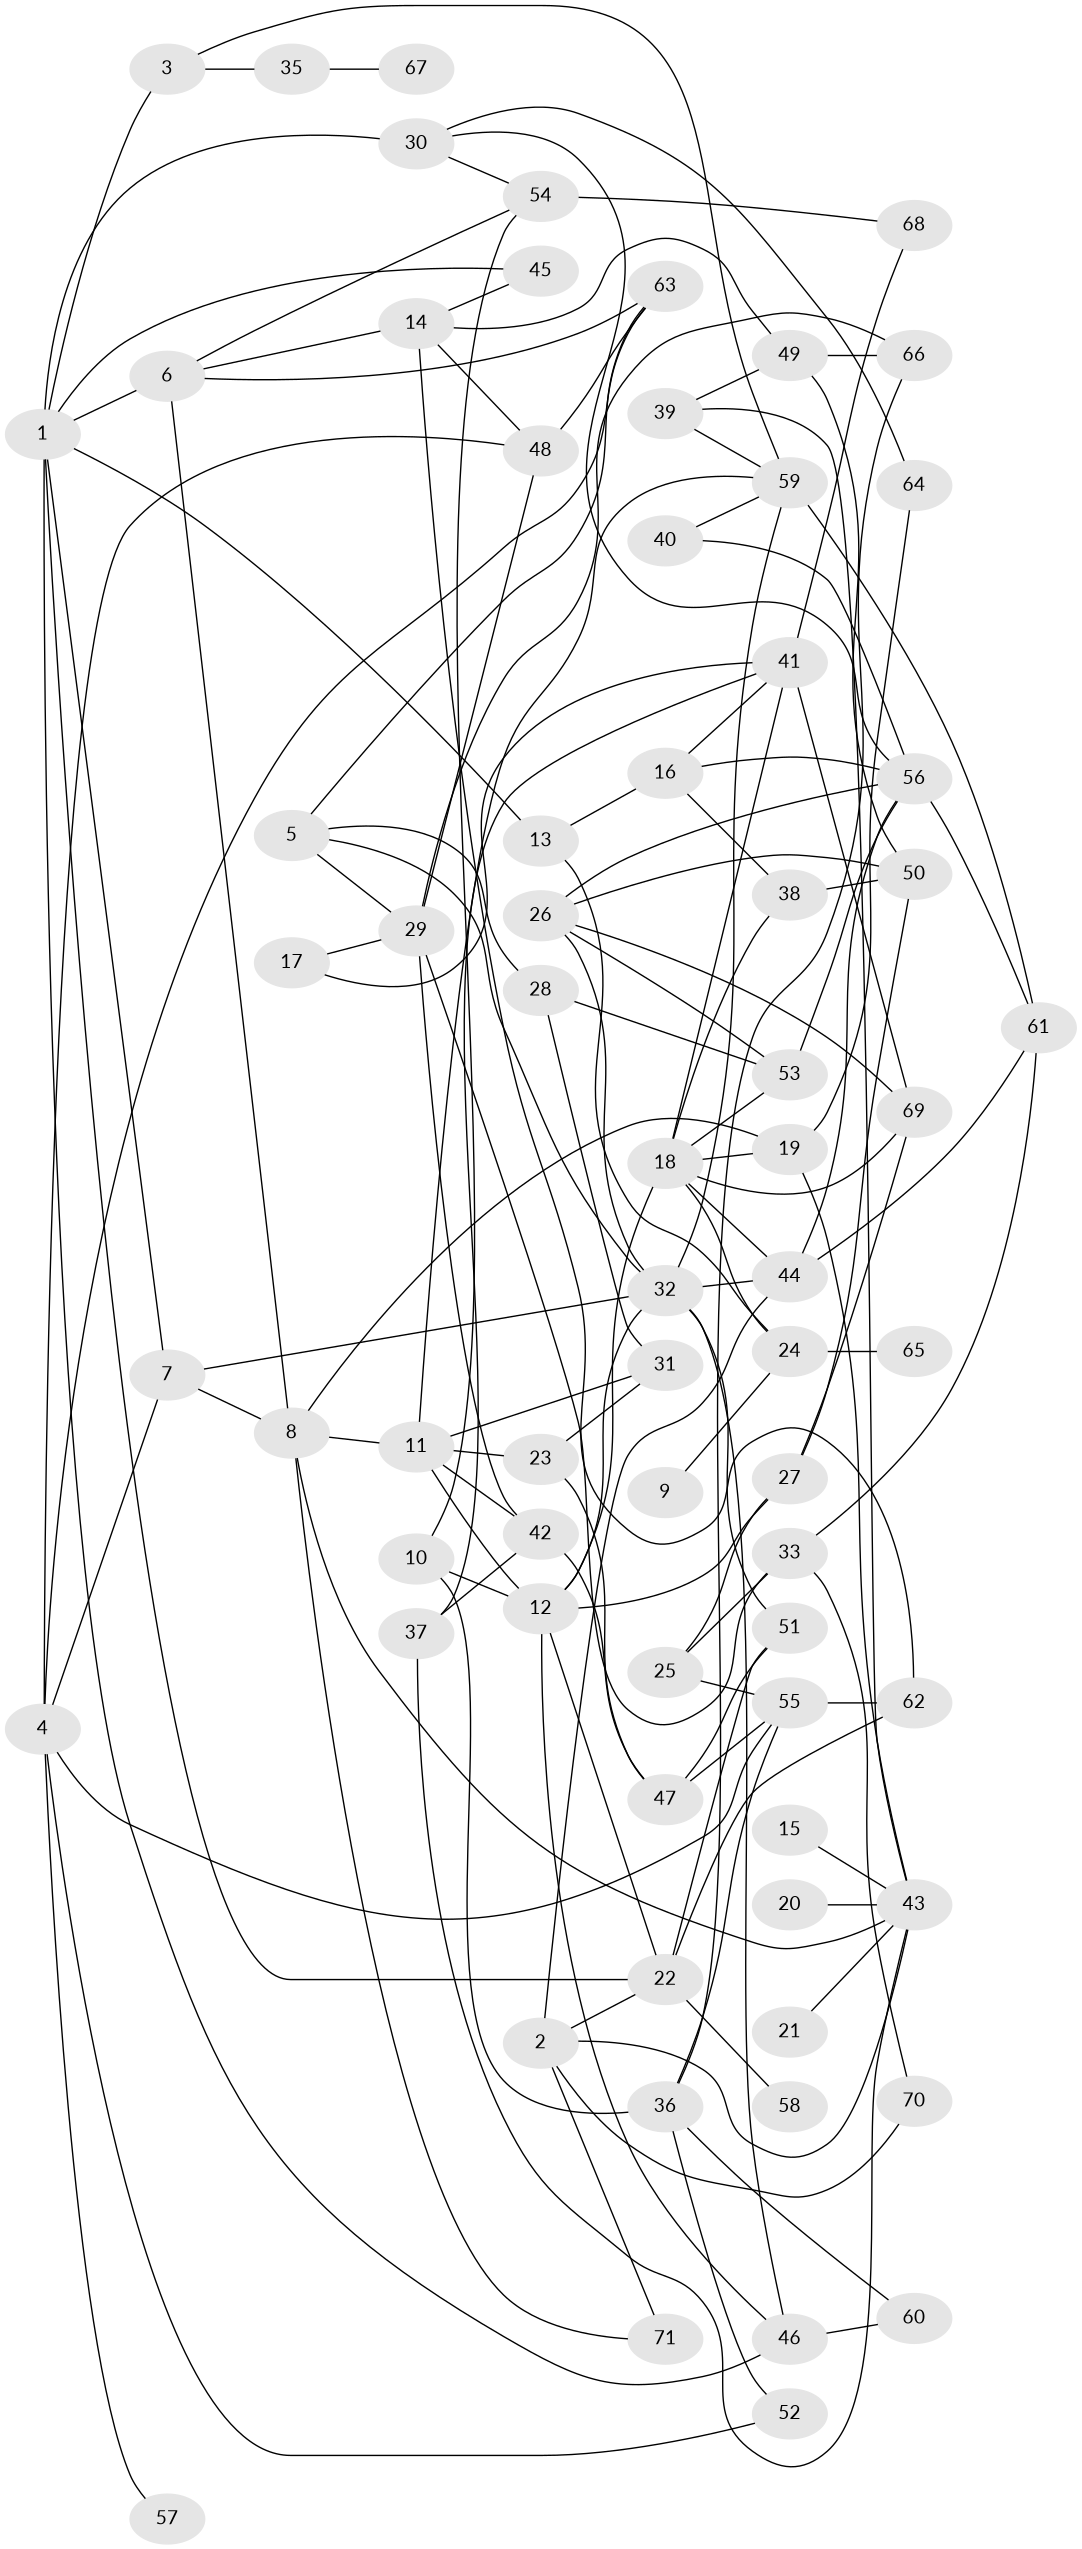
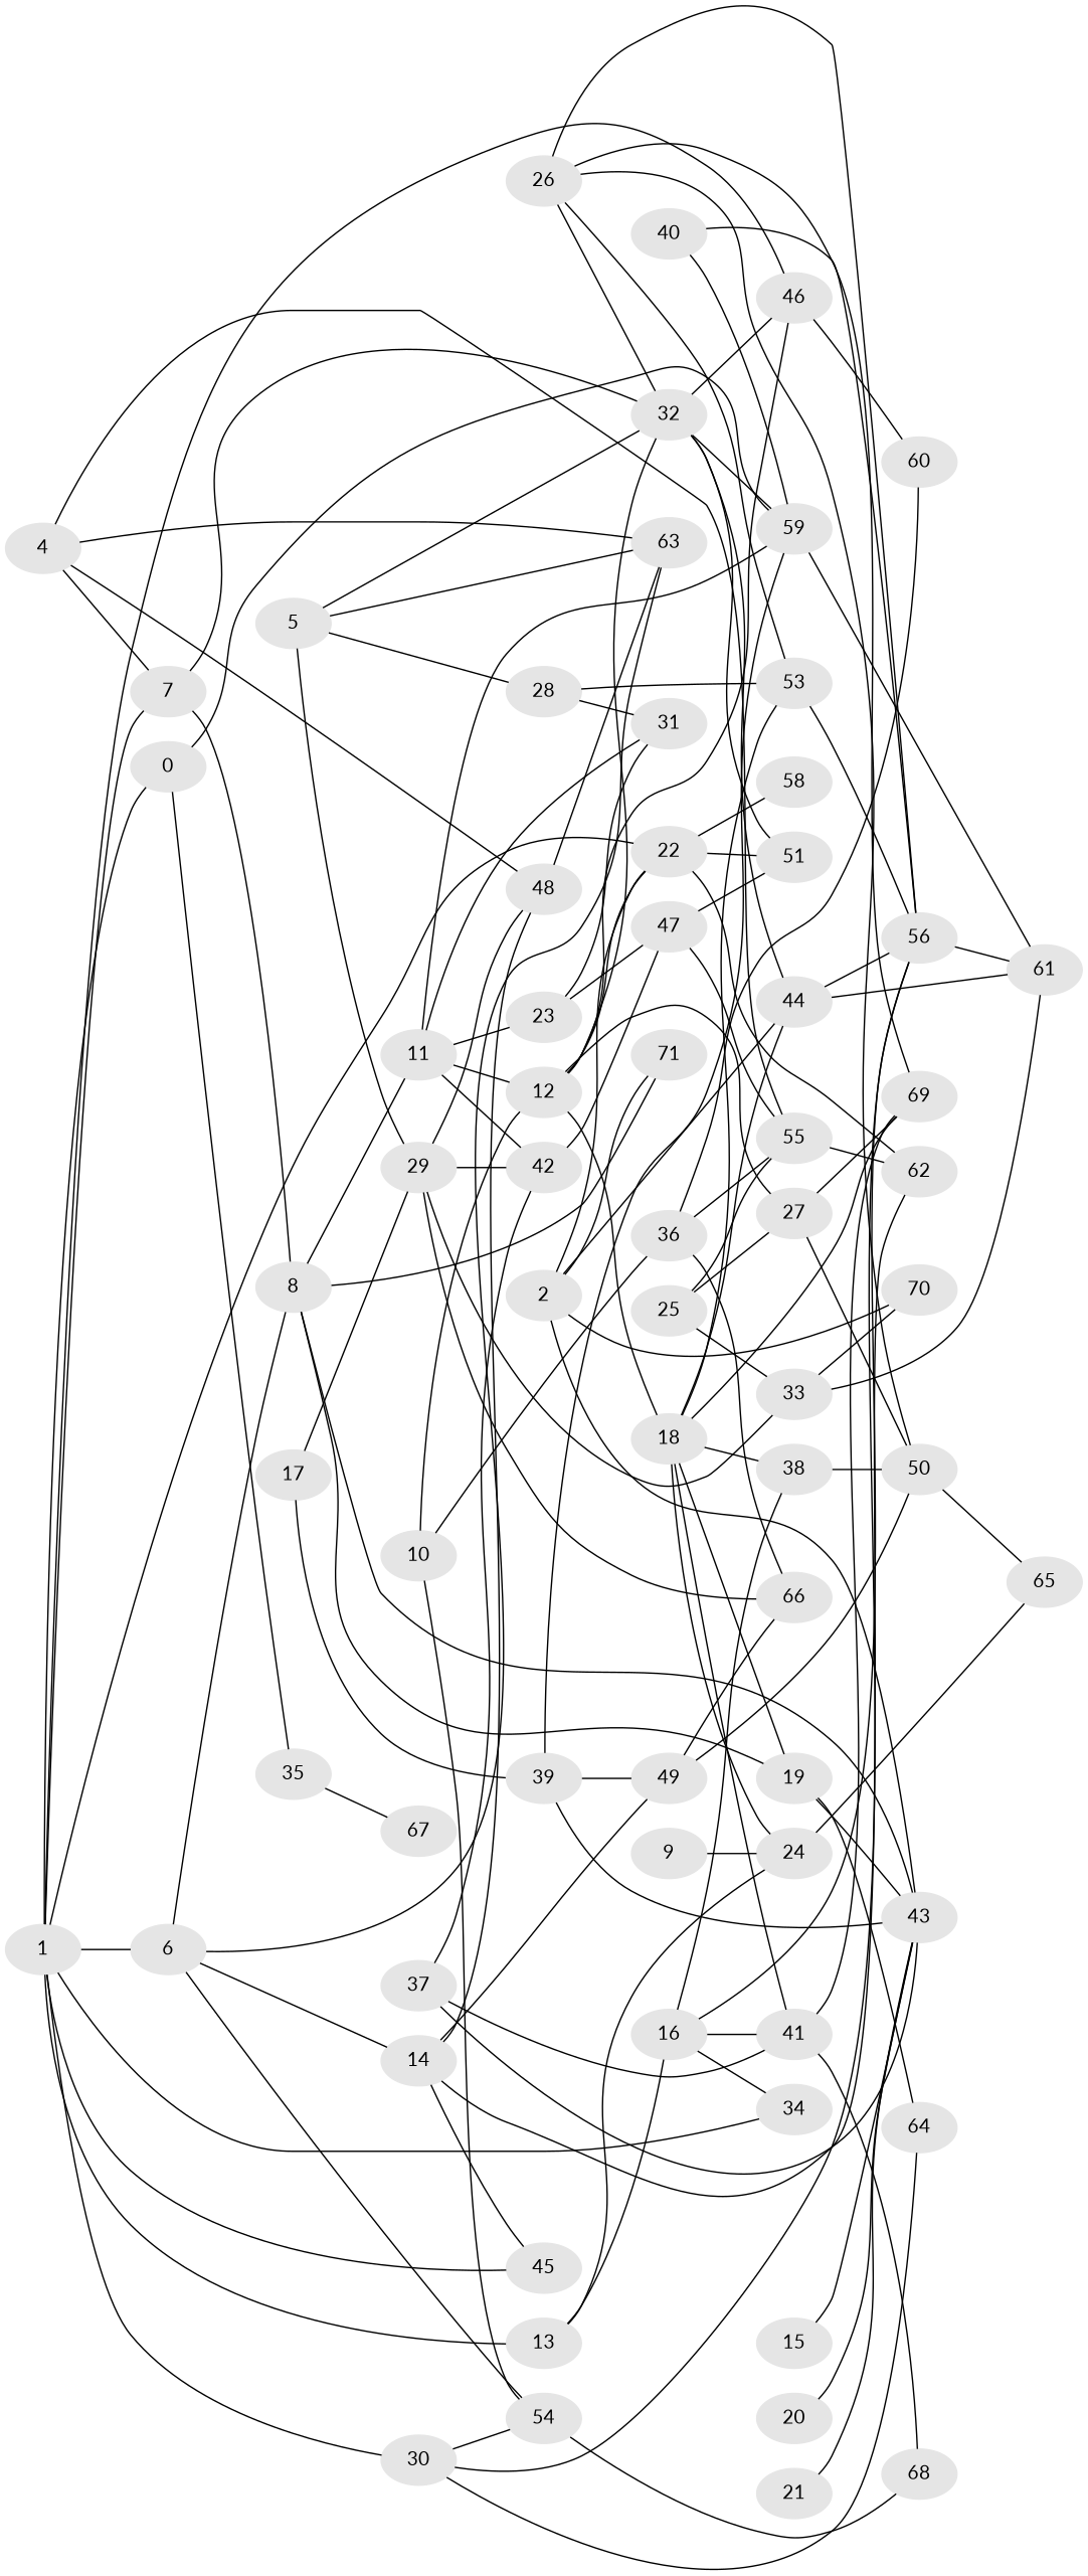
  graph {
    fontname=Lato
    rankdir=LR
    node [color=gray90 fontname=Lato style=filled]
    edge [fontname=Lato weight=1.0]
    1
-   3
+   3 [label=0]
    6
    7
    13
    22
    30
+   34
    45
    46
    35
    59
    63
    8
    14
    54
    32
    24
    16
    62
    51
    58
    56
    64
    60
    2
    43
    44
    70
    71
    61
    67
    4
    48
-   52
    55
-   57
    5
    28
    29
    31
    53
    42
    33
    66
    11
    19
    49
    68
    12
    23
    9
    65
    10
    36
    18
    27
    47
    38
    41
    69
    50
    15
    17
    20
    21
    25
    26
    37
    39
    40
    1 -- 3
    1 -- 6
    1 -- 7
    1 -- 13
    1 -- 22
    1 -- 30
+   1 -- 34
    1 -- 45
    1 -- 46
    3 -- 35
    3 -- 59
    6 -- 63
    6 -- 8
    6 -- 14
    6 -- 54
    7 -- 8
    7 -- 32
    13 -- 24
    13 -- 16
    22 -- 62
    22 -- 51
    22 -- 58
    30 -- 54
    30 -- 56
    30 -- 64
    46 -- 60
    35 -- 67
    59 -- 61
    8 -- 43
    8 -- 71
    8 -- 11
    8 -- 19
    14 -- 45
    14 -- 62
    14 -- 48
    14 -- 49
    54 -- 68
    32 -- 46
    32 -- 59
    32 -- 51
    32 -- 44
    24 -- 65
+   16 -- 34
    16 -- 56
    16 -- 38
    16 -- 41
    56 -- 61
    2 -- 22
    2 -- 43
    2 -- 44
    2 -- 70
    2 -- 71
    44 -- 56
    44 -- 61
    4 -- 7
    4 -- 63
    4 -- 48
-   4 -- 52
    4 -- 55
-   4 -- 57
    48 -- 63
    55 -- 62 [weight=2.0]
    5 -- 63
    5 -- 32
    5 -- 28
    5 -- 29
    28 -- 31
    28 -- 53
    29 -- 48
    29 -- 42
    29 -- 33
    29 -- 66
    53 -- 56
    42 -- 47
    33 -- 70
    33 -- 61
    11 -- 59
    11 -- 31
    11 -- 42
    11 -- 12
    11 -- 23
    19 -- 64
    19 -- 43
    49 -- 66
    49 -- 50
    12 -- 22
    12 -- 46
    12 -- 32
    12 -- 18
    12 -- 27
    23 -- 31
    23 -- 47
    9 -- 24
    10 -- 54
    10 -- 12
    10 -- 36
    36 -- 60
-   36 -- 52
    36 -- 55
    36 -- 66
    18 -- 24
    18 -- 44
    18 -- 53
    18 -- 19
    18 -- 38
    18 -- 41
    18 -- 69
    27 -- 69
    27 -- 50
    47 -- 51
    47 -- 55
    38 -- 50
    41 -- 68
    41 -- 69
+   50 -- 65
    15 -- 43
    17 -- 29
-   17 -- 41
+   17 -- 39
    20 -- 43
    21 -- 43
    25 -- 55
    25 -- 33
    25 -- 27
    26 -- 32
    26 -- 56
    26 -- 53
    26 -- 69
    26 -- 50
    37 -- 43
    37 -- 42
    37 -- 41
    39 -- 59
    39 -- 43 [weight=2.0]
    39 -- 49
    40 -- 59
    40 -- 56
  }
